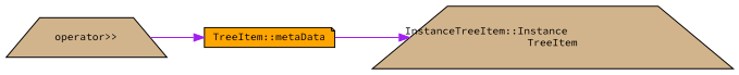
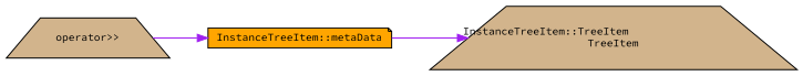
  digraph {
    fontname="Source Code Pro"
    rankdir=LR
    node [color=black fillcolor=tan fontname="Source Code Pro" fontsize=10 shape=trapezium style=filled]
    edge [arrowhead=normal color=purple fontname="Source Code Pro" fontsize=10 labelfontname=Helvetica labelfontsize=10 style=solid]
    n1 [fontcolor=black height=0.2 label="operator\>\>" width=0.4]
-   n2 [fillcolor=orange height=0.2 label="TreeItem::metaData" shape=note width=0.4]
-   n3 [height=0.2 label="InstanceTreeItem::Instance\lTreeItem" width=0.4]
+   n2 [fillcolor=orange height=0.2 label="InstanceTreeItem::metaData" shape=note width=0.4]
+   n3 [height=0.2 label="InstanceTreeItem::TreeItem\lTreeItem" width=0.4]
    n1 -> n2
    n2 -> n3
  }
